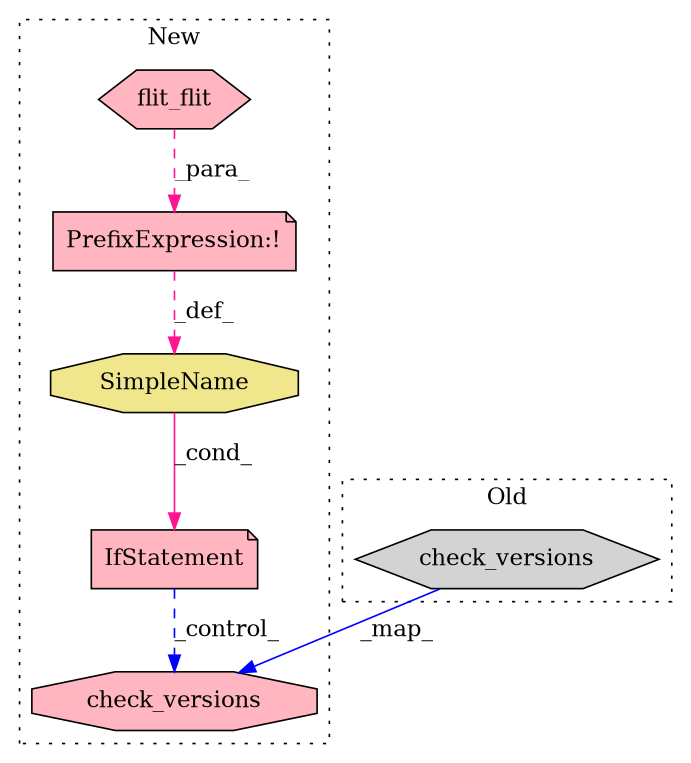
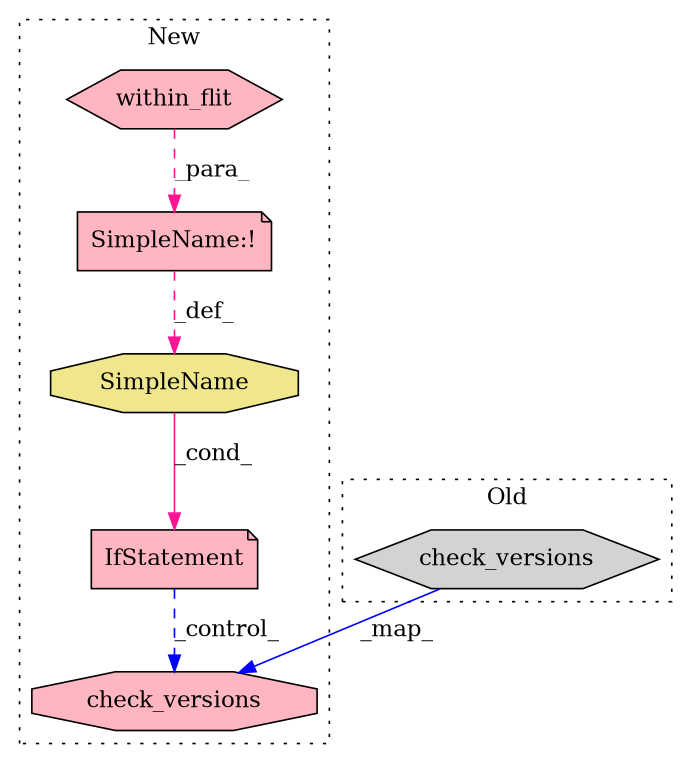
  digraph {
    node [a=32 fillcolor=lightpink l=16 shape=octagon style=filled]
    edge [color=deeppink style=dashed]
    n1 [label=check_versions s=950]
-   n2 [a=38 l=1 label="PrefixExpression:!" s=926 shape=note]
+   n2 [a=38 l=1 label="SimpleName:!" s=926 shape=note]
    n3 [a=42 fillcolor=khaki label=SimpleName l=""]
    n4 [a=25 l="4,2" label=IfStatement s="922,940" shape=note]
-   n5 [l=13 label=flit_flit s=927 shape=hexagon]
+   n5 [l=13 label=within_flit s=927 shape=hexagon]
    n6 [fillcolor=lightgrey label=check_versions s=892 shape=hexagon]
    subgraph cluster_1 {
      label=New
      style=dotted
      n1
      n2
      n3
      n4
      n5
    }
    subgraph cluster_2 {
      label=Old
      style=dotted
      n6
    }
    n2 -> n3 [label=_def_]
    n3 -> n4 [label=_cond_ style=solid]
    n4 -> n1 [color=blue label=_control_]
    n5 -> n2 [label=_para_]
    n6 -> n1 [color=blue label=_map_ style=solid]
  }
